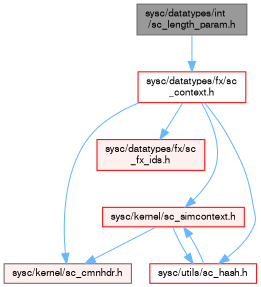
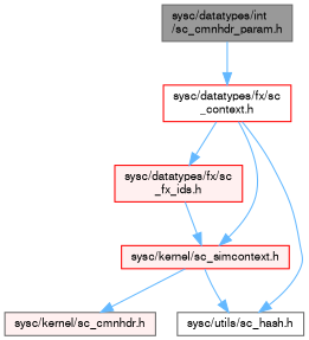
  digraph {
    node [color=red fillcolor="#FFF0F0" fontname=FreeSans fontsize=10 shape=box style=filled]
    edge [color=steelblue1 fontname=FreeSans fontsize=10 labelfontname=FreeSans labelfontsize=10 style=solid]
-   n1 [color=gray40 fillcolor=grey60 fontcolor=black height=0.2 label="sysc/datatypes/int\l/sc_length_param.h" width=0.4]
+   n1 [color=gray40 fillcolor=grey60 fontcolor=black height=0.2 label="sysc/datatypes/int\l/sc_cmnhdr_param.h" width=0.4]
    n2 [fillcolor=white height=0.2 label="sysc/datatypes/fx/sc\l_context.h" width=0.4]
    n3 [color=grey40 height=0.2 label="sysc/kernel/sc_cmnhdr.h" width=0.4]
    n4 [height=0.2 label="sysc/datatypes/fx/sc\l_fx_ids.h" width=0.4]
    n5 [height=0.2 label="sysc/kernel/sc_simcontext.h" width=0.4]
-   n6 [fillcolor=white height=0.2 label="sysc/utils/sc_hash.h" width=0.4]
+   n6 [color=grey40 fillcolor=white height=0.2 label="sysc/utils/sc_hash.h" width=0.4]
    n1 -> n2
-   n2 -> n3
    n2 -> n4
    n2 -> n5
    n2 -> n6
    n5 -> n3
    n5 -> n6
-   n6 -> n5
+   n4 -> n5
  }
